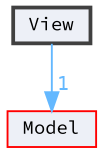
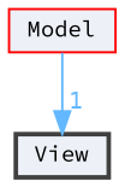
  digraph {
    compound=true
    fontname="Source Code Pro"
    node [fillcolor="#edf0f7" fontname="Source Code Pro" fontsize=10 shape=box]
    n1 [color=grey25 height=0.2 label=View style="filled,bold" width=0.4]
    n2 [color=red height=0.2 label=Model style=filled width=0.4]
-   n1 -> n2 [color=steelblue1 fontcolor=steelblue1 fontname="Source Code Pro" fontsize=10 headlabel=1 labeldistance=1.5 labelfontname=Helvetica labelfontsize=10]
+   n2 -> n1 [color=steelblue1 fontcolor=steelblue1 fontname="Source Code Pro" fontsize=10 headlabel=1 labeldistance=1.5 labelfontname=Helvetica labelfontsize=10]
  }
